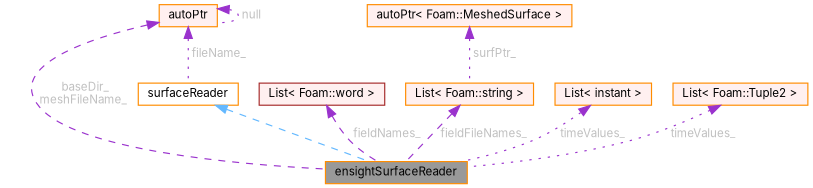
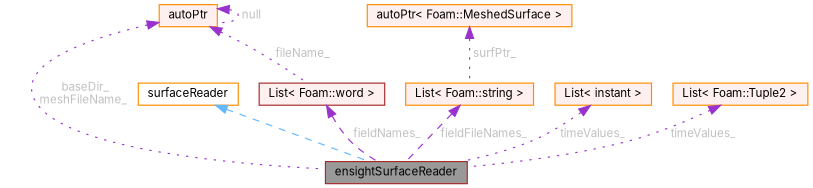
  digraph {
    fontname=Inter
    rankdir=TB
    node [color=darkorange fillcolor="#FFF0F0" fontname=Inter fontsize=10 shape=box style=filled]
    edge [color=darkorchid3 dir=back fontname=Inter fontsize=10 labelfontname=Helvetica labelfontsize=10 style=dotted fontcolor=grey]
-   n1 [fillcolor=grey60 fontcolor=black height=0.2 label=ensightSurfaceReader width=0.4]
+   n1 [color=brown fillcolor=grey60 fontcolor=black height=0.2 label=ensightSurfaceReader width=0.4]
    n2 [fillcolor=white height=0.2 label=surfaceReader width=0.4]
    n3 [height=0.2 label=autoPtr width=0.4]
    n4 [color=brown height=0.2 label="List\< Foam::word \>" width=0.4]
    n5 [height=0.2 label="List\< Foam::string \>" width=0.4]
    n6 [height=0.2 label="List\< instant \>" width=0.4]
    n7 [height=0.2 label="autoPtr\< Foam::MeshedSurface \>" width=0.4]
    n8 [height=0.2 label="List\< Foam::Tuple2 \>" width=0.4]
    n2 -> n1 [color=steelblue1 style=dashed fontcolor=""]
-   n3 -> n1 [label=" baseDir_\nmeshFileName_" style=dashed]
-   n3 -> n2 [label=" fileName_"]
+   n3 -> n1 [label=" baseDir_\nmeshFileName_"]
+   n3 -> n4 [label=" fileName_"]
    n3 -> n3 [label=" null"]
    n4 -> n1 [label=" fieldNames_" style=dashed]
    n5 -> n1 [label=" fieldFileNames_" style=dashed]
    n6 -> n1 [label=" timeValues_"]
    n7 -> n5 [label=" surfPtr_"]
    n8 -> n1 [label=" timeValues_"]
  }
